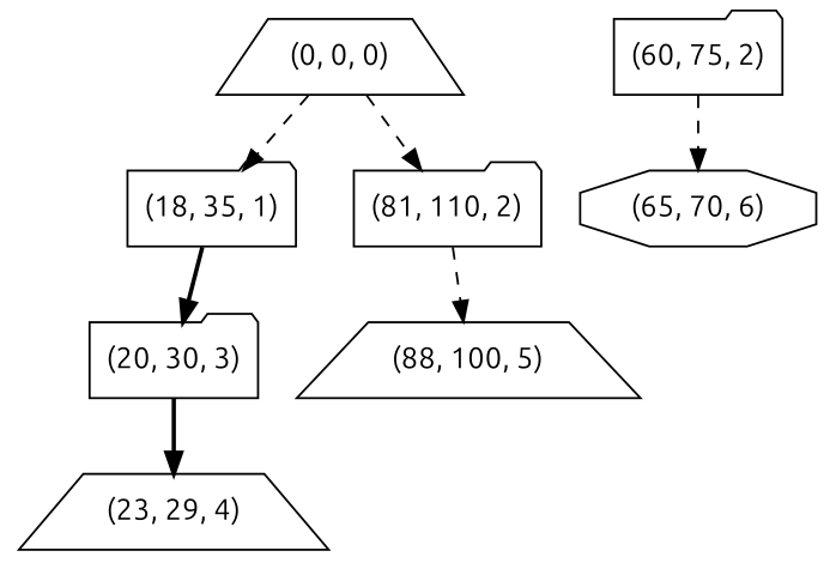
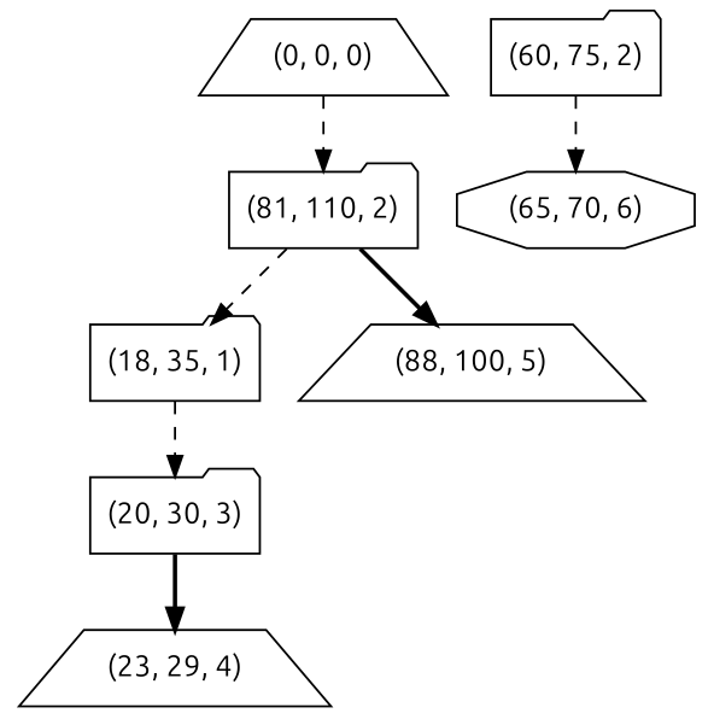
  digraph {
    fontname=Ubuntu
    node [fontname=Ubuntu shape=folder]
    edge [fontname=Ubuntu style=dashed]
    "(18, 35, 1)"
    "(0, 0, 0)" [shape=trapezium]
    "(81, 110, 2)"
    "(20, 30, 3)"
    "(60, 75, 2)"
    "(65, 70, 6)" [shape=octagon]
    n7 [label="(88, 100, 5)" shape=trapezium]
    "(23, 29, 4)" [shape=trapezium]
-   "(18, 35, 1)" -> "(20, 30, 3)" [style=bold]
-   "(0, 0, 0)" -> "(18, 35, 1)"
+   "(18, 35, 1)" -> "(20, 30, 3)"
+   "(81, 110, 2)" -> "(18, 35, 1)"
    "(0, 0, 0)" -> "(81, 110, 2)"
-   "(81, 110, 2)" -> n7
+   "(81, 110, 2)" -> n7 [style=bold]
    "(20, 30, 3)" -> "(23, 29, 4)" [style=bold]
    "(60, 75, 2)" -> "(65, 70, 6)"
  }
